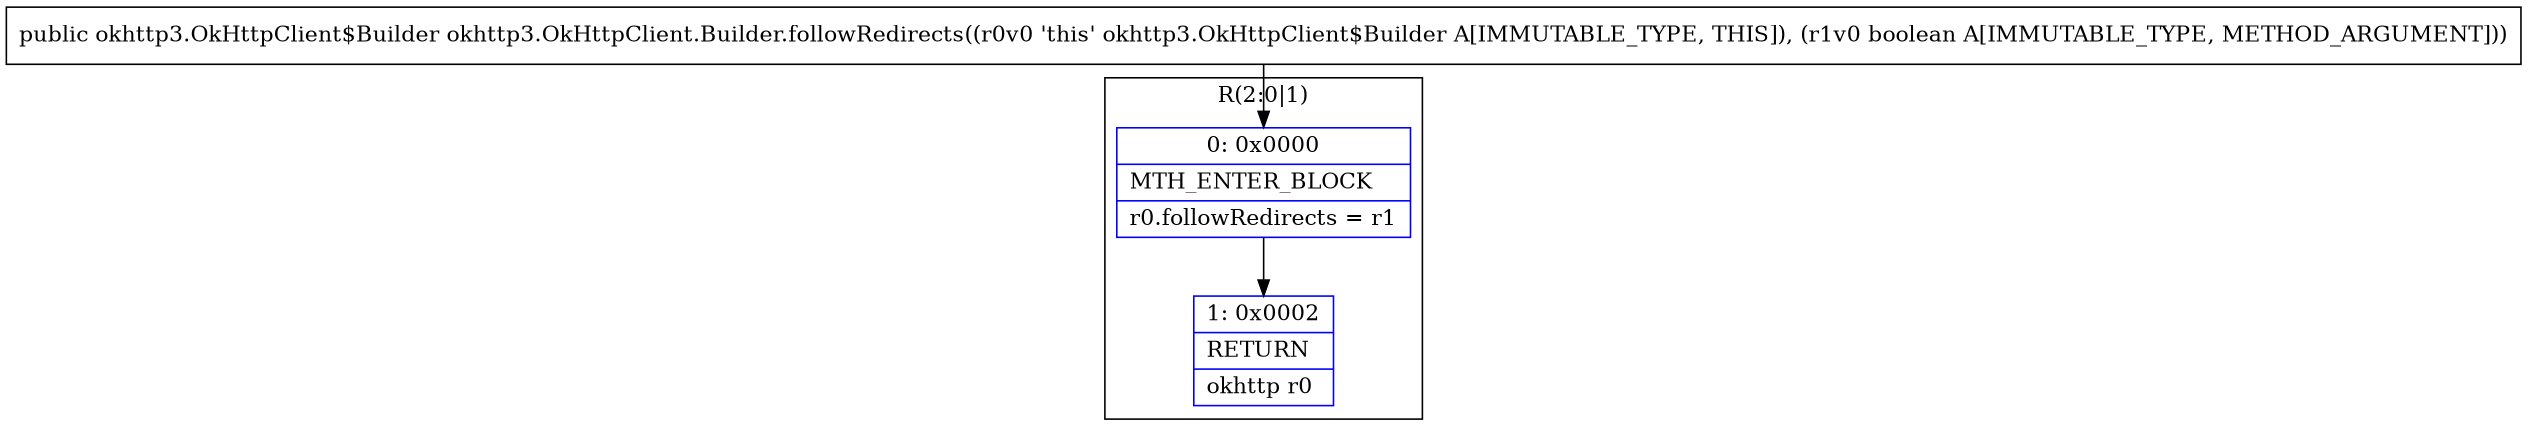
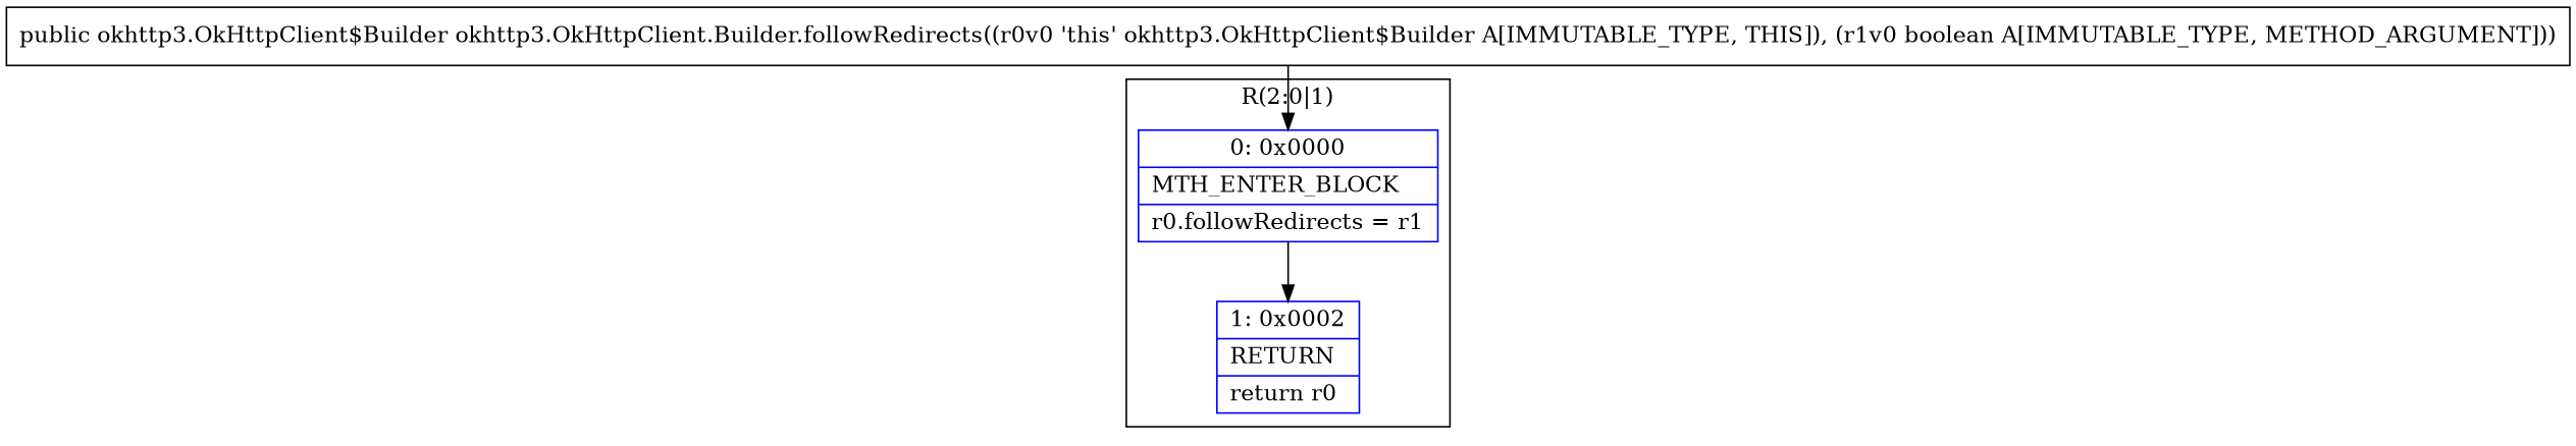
  digraph {
    node [color=blue shape=record]
    n1 [label="{0\:\ 0x0000|MTH_ENTER_BLOCK\l|r0.followRedirects = r1\l}"]
-   n2 [label="{1\:\ 0x0002|RETURN\l|okhttp r0\l}"]
+   n2 [label="{1\:\ 0x0002|RETURN\l|return r0\l}"]
    n3 [label="{public okhttp3.OkHttpClient$Builder okhttp3.OkHttpClient.Builder.followRedirects((r0v0 'this' okhttp3.OkHttpClient$Builder A[IMMUTABLE_TYPE, THIS]), (r1v0 boolean A[IMMUTABLE_TYPE, METHOD_ARGUMENT])) }" color=""]
    subgraph cluster_1 {
      label="R(2:0|1)"
      n1
      n2
    }
    n1 -> n2
    n3 -> n1
  }
